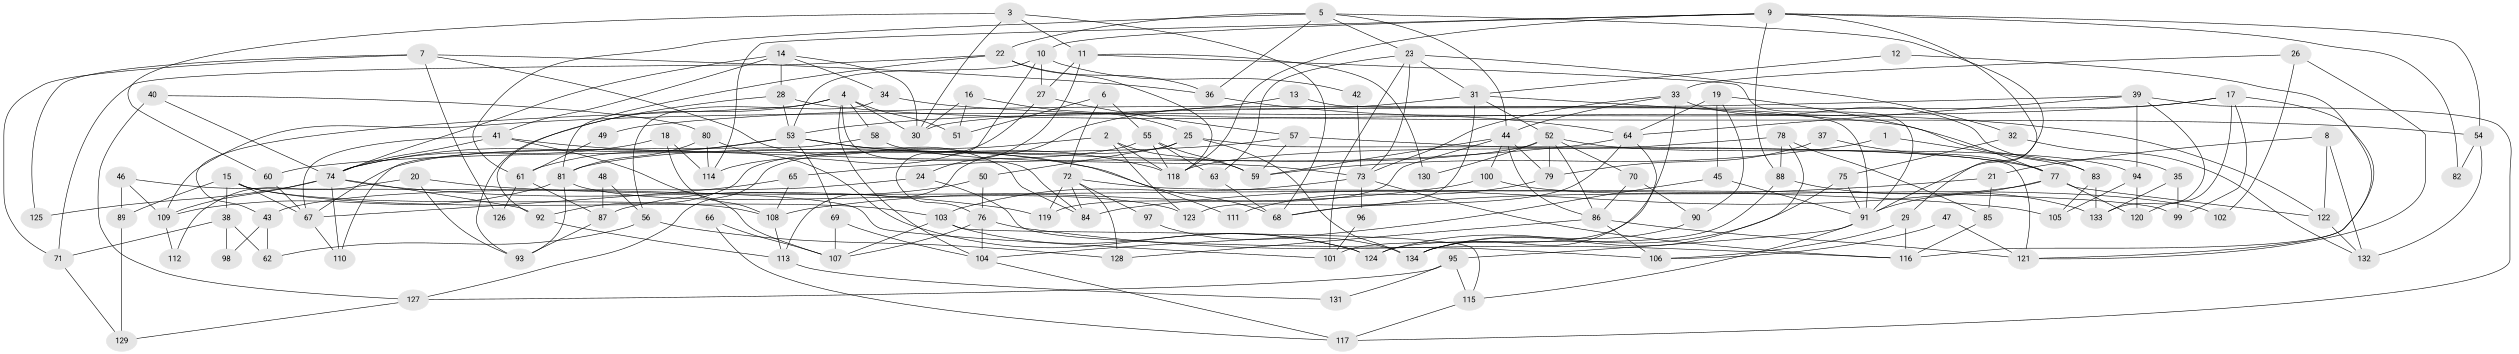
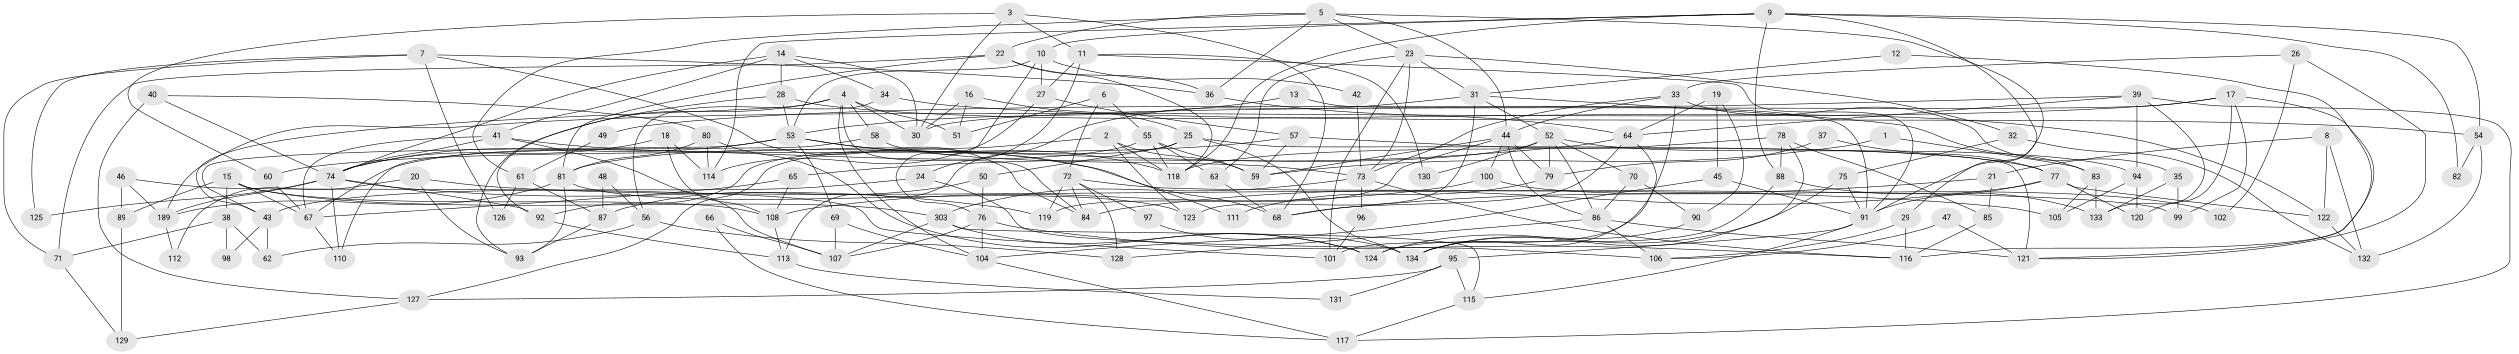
  graph {
    fontname=Roboto
    node [color=gray90 fontname=Roboto style=filled]
    edge [fontname=Roboto]
    1
    59
    83
    45
    104
    91
    105
    133
    2
    92
    118
    123
    113
    3
    11
    30
    60
    68
    27
    24
    130
    67
    4
    43
    51
    58
    84
    93
    62
    98
    73
    110
    117
    5
    22
    23
    29
    36
    44
    61
    71
    81
    31
    32
    63
    101
    116
    106
    64
    79
    86
    100
    119
    126
    87
    6
    55
    72
    99
    128
    97
    7
    125
    129
    8
    21
    122
    132
    85
    9
    10
    54
    82
    88
    114
    42
    53
    76
    124
    95
    115
    57
    74
    69
    111
    107
    12
    52
    13
    14
    28
    34
    41
    56
-   109
+   109 [label=189]
    15
    38
    89
-   103
+   103 [label=303]
    108
    16
    25
    121
    50
    127
    134
    17
    120
    112
    18
    19
    77
    90
    65
    20
    75
    96
    26
    33
    102
    35
    94
    70
    131
    37
    39
    49
    40
    80
    46
    47
    48
    66
    78
    1 -- 59
    1 -- 83
    83 -- 105
    83 -- 133
    45 -- 104
    45 -- 91
    104 -- 117
    91 -- 95
    91 -- 115
    2 -- 59
    2 -- 92
    2 -- 118
    2 -- 123
    92 -- 113
    113 -- 131
    3 -- 11
    3 -- 30
    3 -- 60
    3 -- 68
    11 -- 91
    11 -- 27
    11 -- 24
    11 -- 130
    60 -- 67
    27 -- 114
    27 -- 57
    24 -- 43
    24 -- 106
    67 -- 110
    4 -- 104
    4 -- 30
    4 -- 43
    4 -- 51
    4 -- 58
    4 -- 84
    4 -- 93
    43 -- 62
    43 -- 98
    58 -- 73
    58 -- 110
    73 -- 116
    73 -- 103
    73 -- 96
    5 -- 22
    5 -- 23
    5 -- 29
    5 -- 36
    5 -- 44
    5 -- 61
    22 -- 118
    22 -- 36
    22 -- 71
    22 -- 81
    23 -- 73
    23 -- 31
    23 -- 32
    23 -- 63
    23 -- 101
    29 -- 116
    29 -- 106
    36 -- 64
    44 -- 59
    44 -- 79
    44 -- 86
    44 -- 100
    44 -- 119
    61 -- 126
    61 -- 87
    71 -- 129
    81 -- 123
    81 -- 93
    81 -- 109
    31 -- 83
    31 -- 123
    31 -- 113
    31 -- 52
    32 -- 132
    32 -- 75
    63 -- 68
    64 -- 68
    64 -- 134
    64 -- 65
    79 -- 111
    86 -- 106
    86 -- 128
    86 -- 121
    100 -- 108
    100 -- 102
    87 -- 93
    6 -- 51
    6 -- 55
    6 -- 72
    55 -- 59
    55 -- 118
    55 -- 67
    55 -- 63
    72 -- 84
    72 -- 119
    72 -- 99
    72 -- 128
    72 -- 97
    97 -- 134
    7 -- 84
    7 -- 36
    7 -- 71
    7 -- 126
    7 -- 125
    8 -- 21
    8 -- 122
    8 -- 132
    21 -- 68
    21 -- 85
    122 -- 132
    85 -- 116
    9 -- 91
    9 -- 118
    9 -- 10
    9 -- 54
    9 -- 82
    9 -- 88
    9 -- 114
    10 -- 27
    10 -- 42
    10 -- 53
    10 -- 76
    54 -- 132
    54 -- 82
    88 -- 133
    88 -- 124
    42 -- 73
    53 -- 118
-   53 -- 61
+   53 -- 43
    53 -- 74
    53 -- 69
    53 -- 111
    76 -- 104
    76 -- 116
    76 -- 107
    95 -- 115
    95 -- 127
    95 -- 131
    115 -- 117
    57 -- 59
    57 -- 60
    57 -- 77
    74 -- 92
    74 -- 110
    74 -- 119
    74 -- 125
    74 -- 109
    69 -- 104
    69 -- 107
    12 -- 31
    12 -- 116
    52 -- 130
    52 -- 81
    52 -- 79
    52 -- 86
    52 -- 94
    52 -- 70
    13 -- 91
    13 -- 53
    14 -- 30
    14 -- 74
    14 -- 28
    14 -- 34
    14 -- 41
    28 -- 92
    28 -- 122
    28 -- 53
    34 -- 54
    34 -- 56
    41 -- 68
    41 -- 67
    41 -- 74
    41 -- 107
    56 -- 62
    56 -- 128
    109 -- 112
    15 -- 67
    15 -- 38
    15 -- 89
    15 -- 103
    15 -- 108
    38 -- 62
    38 -- 98
    38 -- 71
    89 -- 129
    103 -- 124
    103 -- 115
    103 -- 107
    108 -- 113
    16 -- 30
    16 -- 51
    16 -- 25
    25 -- 121
    25 -- 50
    25 -- 127
    25 -- 134
    50 -- 87
    50 -- 76
    127 -- 129
    17 -- 30
    17 -- 99
    17 -- 109
    17 -- 121
    17 -- 120
    18 -- 114
    18 -- 74
    18 -- 108
    19 -- 45
    19 -- 64
-   19 -- 77
    19 -- 90
    77 -- 91
    77 -- 84
    77 -- 122
    77 -- 120
    90 -- 134
    65 -- 67
    65 -- 108
    20 -- 105
    20 -- 93
    20 -- 112
    75 -- 91
    75 -- 124
    96 -- 101
    26 -- 121
    26 -- 33
    26 -- 102
    33 -- 73
    33 -- 44
    33 -- 101
    33 -- 35
    35 -- 133
    35 -- 99
    94 -- 105
    94 -- 120
    70 -- 86
    70 -- 90
    37 -- 79
    37 -- 77
    39 -- 133
    39 -- 117
    39 -- 64
    39 -- 94
    39 -- 49
    49 -- 61
    40 -- 74
    40 -- 127
    40 -- 80
    80 -- 81
    80 -- 114
    80 -- 124
    46 -- 101
    46 -- 109
    46 -- 89
    47 -- 106
    47 -- 121
    48 -- 87
    48 -- 56
    66 -- 117
    66 -- 107
    78 -- 118
    78 -- 85
    78 -- 88
    78 -- 134
  }
